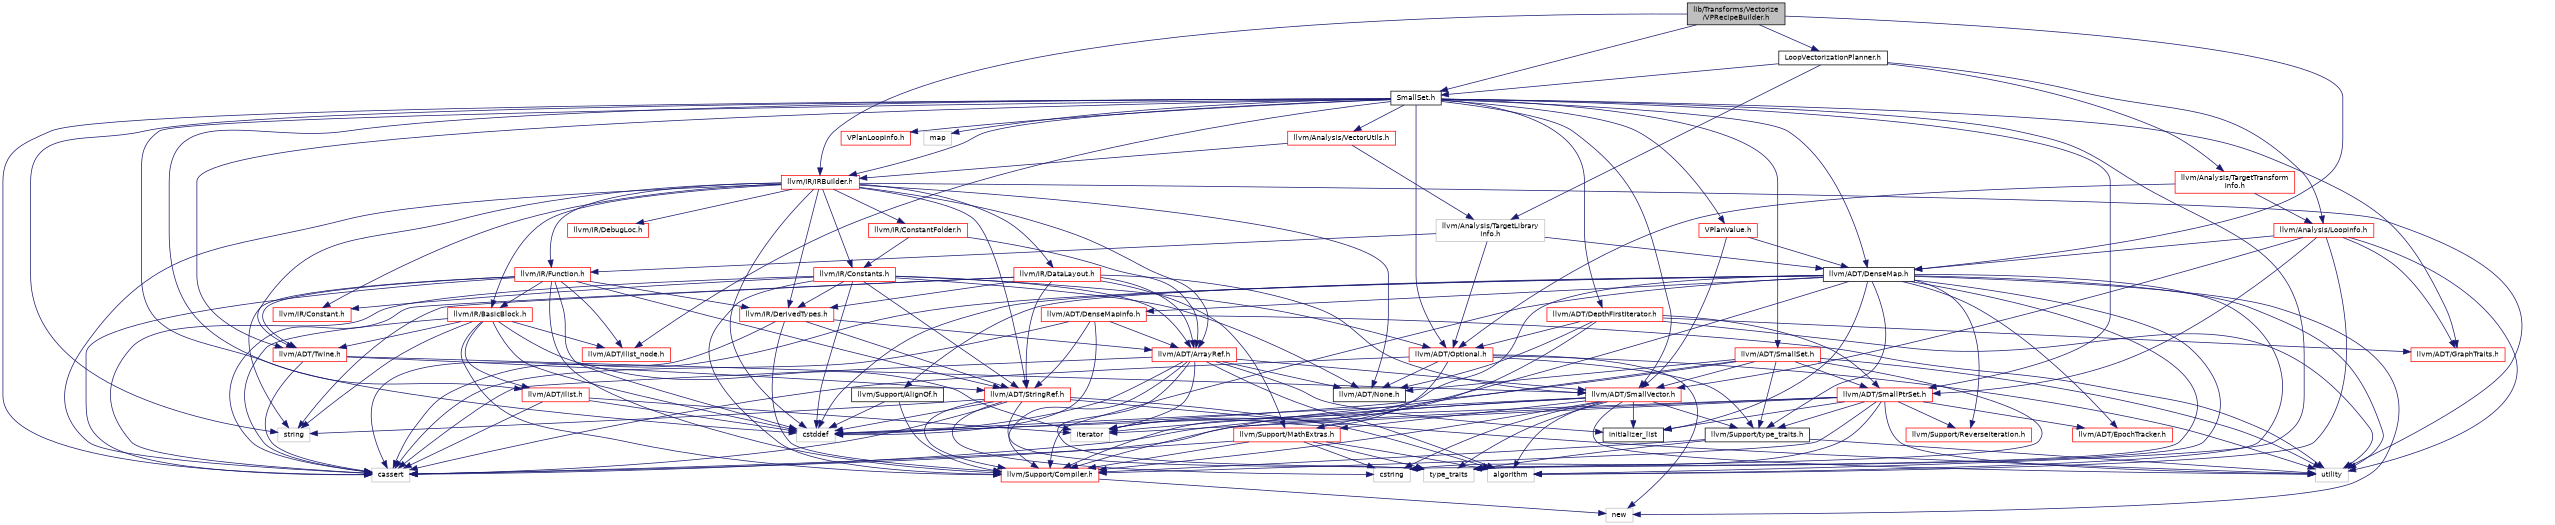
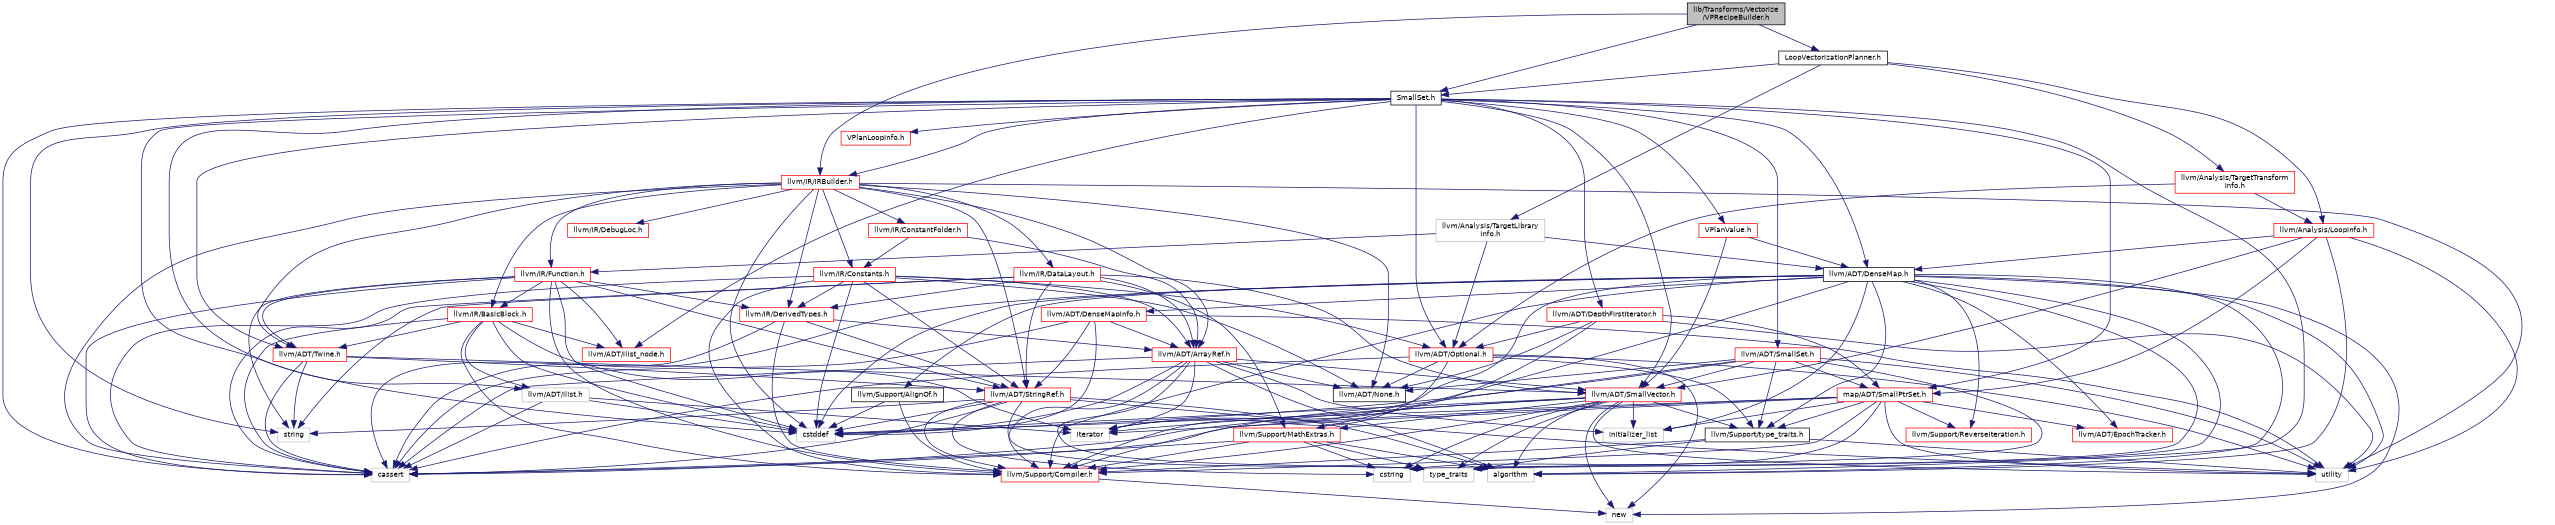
  digraph {
    node [color=red fontname=Helvetica fontsize=10 shape=box]
    edge [color=midnightblue fontname=Helvetica fontsize=10 labelfontname=Helvetica labelfontsize=10 style=solid]
    n1 [color=black fillcolor=grey75 fontcolor=black height=0.2 label="lib/Transforms/Vectorize\l/VPRecipeBuilder.h" style=filled width=0.4]
    n2 [color=black height=0.2 label="LoopVectorizationPlanner.h" width=0.4]
    n3 [color=black height=0.2 label="SmallSet.h" width=0.4]
    n4 [color=black height=0.2 label="llvm/ADT/DenseMap.h" width=0.4]
    n5 [height=0.2 label="llvm/IR/IRBuilder.h" width=0.4]
    n6 [color=grey75 height=0.2 label="llvm/Analysis/TargetLibrary\lInfo.h" width=0.4]
    n7 [height=0.2 label="llvm/Analysis/LoopInfo.h" width=0.4]
    n8 [height=0.2 label="llvm/Analysis/TargetTransform\lInfo.h" width=0.4]
    n9 [height=0.2 label="VPlanLoopInfo.h" width=0.4]
    n10 [height=0.2 label="VPlanValue.h" width=0.4]
    n11 [height=0.2 label="llvm/ADT/SmallVector.h" width=0.4]
    n12 [color=grey75 height=0.2 label=cstddef width=0.4]
    n13 [color=grey75 height=0.2 label=algorithm width=0.4]
    n14 [color=grey75 height=0.2 label=cassert width=0.4]
    n15 [color=grey75 height=0.2 label=string width=0.4]
    n16 [height=0.2 label="llvm/ADT/DepthFirstIterator.h" width=0.4]
-   n17 [height=0.2 label="llvm/ADT/GraphTraits.h" width=0.4]
    n18 [height=0.2 label="llvm/ADT/Optional.h" width=0.4]
-   n19 [height=0.2 label="llvm/ADT/SmallPtrSet.h" width=0.4]
+   n19 [height=0.2 label="map/ADT/SmallPtrSet.h" width=0.4]
    n20 [height=0.2 label="llvm/ADT/SmallSet.h" width=0.4]
    n21 [height=0.2 label="llvm/ADT/Twine.h" width=0.4]
-   n22 [height=0.2 label="llvm/ADT/ilist.h" width=0.4]
+   n22 [color=grey75 height=0.2 label="llvm/ADT/ilist.h" width=0.4]
    n23 [height=0.2 label="llvm/ADT/ilist_node.h" width=0.4]
-   n24 [height=0.2 label="llvm/Analysis/VectorUtils.h" width=0.4]
-   n25 [color=grey75 height=0.2 label=map width=0.4]
    n26 [height=0.2 label="llvm/ADT/DenseMapInfo.h" width=0.4]
    n27 [color=black height=0.2 label="llvm/Support/AlignOf.h" width=0.4]
    n28 [height=0.2 label="llvm/Support/Compiler.h" width=0.4]
    n29 [color=grey75 height=0.2 label=new width=0.4]
    n30 [height=0.2 label="llvm/Support/MathExtras.h" width=0.4]
    n31 [color=grey75 height=0.2 label=cstring width=0.4]
    n32 [color=grey75 height=0.2 label=type_traits width=0.4]
    n33 [color=black height=0.2 label="llvm/Support/type_traits.h" width=0.4]
    n34 [color=grey75 height=0.2 label=utility width=0.4]
-   n35 [color=black height=0.2 label=initializer_list width=0.4]
+   n35 [color=grey75 height=0.2 label=initializer_list width=0.4]
    n36 [color=grey75 height=0.2 label=iterator width=0.4]
    n37 [height=0.2 label="llvm/ADT/EpochTracker.h" width=0.4]
    n38 [height=0.2 label="llvm/Support/ReverseIteration.h" width=0.4]
    n39 [height=0.2 label="llvm/ADT/ArrayRef.h" width=0.4]
    n40 [height=0.2 label="llvm/ADT/StringRef.h" width=0.4]
    n41 [color=black height=0.2 label="llvm/ADT/None.h" width=0.4]
    n42 [height=0.2 label="llvm/IR/Function.h" width=0.4]
    n43 [height=0.2 label="llvm/IR/BasicBlock.h" width=0.4]
    n44 [height=0.2 label="llvm/IR/DerivedTypes.h" width=0.4]
-   n45 [height=0.2 label="llvm/IR/Constant.h" width=0.4]
    n46 [height=0.2 label="llvm/IR/ConstantFolder.h" width=0.4]
    n47 [height=0.2 label="llvm/IR/Constants.h" width=0.4]
    n48 [height=0.2 label="llvm/IR/DataLayout.h" width=0.4]
    n49 [height=0.2 label="llvm/IR/DebugLoc.h" width=0.4]
    n1 -> n2
    n1 -> n3
-   n1 -> n4
    n1 -> n5
    n2 -> n3
    n2 -> n6
    n2 -> n7
    n2 -> n8
    n3 -> n4
    n3 -> n5
    n3 -> n9
    n3 -> n10
    n3 -> n11
    n3 -> n12
    n3 -> n13
    n3 -> n14
    n3 -> n15
    n3 -> n16
-   n3 -> n17
    n3 -> n18
    n3 -> n19
    n3 -> n20
    n3 -> n21
    n3 -> n22
    n3 -> n23
-   n3 -> n24
-   n3 -> n25
    n4 -> n12
    n4 -> n13
    n4 -> n14
    n4 -> n26
    n4 -> n27
    n4 -> n28
    n4 -> n29
    n4 -> n30
    n4 -> n31
    n4 -> n32
    n4 -> n33
    n4 -> n34
    n4 -> n35
    n4 -> n36
    n4 -> n37
    n4 -> n38
    n5 -> n12
    n5 -> n14
    n5 -> n21
    n5 -> n34
    n5 -> n39
    n5 -> n40
    n5 -> n41
    n5 -> n42
    n5 -> n43
    n5 -> n44
-   n5 -> n45
    n5 -> n46
    n5 -> n47
    n5 -> n48
    n5 -> n49
    n6 -> n4
    n6 -> n18
    n6 -> n42
    n7 -> n4
    n7 -> n11
    n7 -> n13
-   n7 -> n17
    n7 -> n19
    n7 -> n34
    n8 -> n7
    n8 -> n18
    n10 -> n4
    n10 -> n11
    n11 -> n12
    n11 -> n13
    n11 -> n14
    n11 -> n28
+   n11 -> n29
    n11 -> n30
    n11 -> n31
    n11 -> n32
    n11 -> n33
    n11 -> n34
    n11 -> n35
    n11 -> n36
-   n16 -> n17
    n16 -> n18
    n16 -> n19
    n16 -> n34
    n16 -> n36
    n16 -> n41
    n18 -> n14
    n18 -> n28
    n18 -> n29
    n18 -> n33
    n18 -> n34
    n18 -> n41
    n19 -> n12
    n19 -> n14
    n19 -> n28
    n19 -> n31
    n19 -> n33
    n19 -> n34
    n19 -> n35
    n19 -> n36
    n19 -> n37
    n19 -> n38
    n20 -> n11
    n20 -> n12
    n20 -> n19
    n20 -> n28
    n20 -> n32
    n20 -> n33
    n20 -> n34
    n20 -> n41
    n21 -> n11
    n21 -> n14
-   n43 -> n15
+   n21 -> n15
    n21 -> n40
    n22 -> n12
    n22 -> n14
    n22 -> n36
-   n24 -> n5
-   n24 -> n6
    n26 -> n12
    n26 -> n14
    n26 -> n34
    n26 -> n39
    n26 -> n40
    n27 -> n12
    n27 -> n28
    n28 -> n29
    n30 -> n13
    n30 -> n14
    n30 -> n28
    n30 -> n31
    n30 -> n32
    n33 -> n28
    n33 -> n32
    n33 -> n34
    n39 -> n11
    n39 -> n12
    n39 -> n13
    n39 -> n14
    n39 -> n28
    n39 -> n32
    n39 -> n35
    n39 -> n36
    n39 -> n41
    n40 -> n12
    n40 -> n13
    n40 -> n14
    n40 -> n15
    n40 -> n28
    n40 -> n31
    n40 -> n32
    n40 -> n34
    n42 -> n12
    n42 -> n14
    n42 -> n15
    n42 -> n21
    n42 -> n23
    n42 -> n28
    n42 -> n40
    n42 -> n43
    n42 -> n44
    n43 -> n12
    n43 -> n14
    n43 -> n21
    n43 -> n22
    n43 -> n23
    n43 -> n28
    n43 -> n36
    n44 -> n14
    n44 -> n28
    n44 -> n39
    n44 -> n40
    n46 -> n39
    n46 -> n47
    n47 -> n12
    n47 -> n14
    n47 -> n18
    n47 -> n28
    n47 -> n39
    n47 -> n40
    n47 -> n41
    n47 -> n44
-   n47 -> n45
    n48 -> n11
    n48 -> n14
    n48 -> n15
    n48 -> n30
    n48 -> n39
    n48 -> n40
    n48 -> n44
  }
